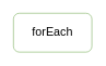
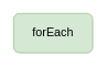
  <mxCell id="0" />
  <mxCell id="1" parent="0" />
- <mxCell id="2" value="&lt;font style=&quot;font-size: 18px;&quot;&gt;forEach&lt;/font&gt;" style="rounded=1;whiteSpace=wrap;html=1;fillColor=#ffffff;strokeColor=#82b366;" vertex="1" parent="1"><mxGeometry x="20" y="20" width="120" height="60" as="geometry" /></mxCell>
+ <mxCell id="2" value="&lt;font style=&quot;font-size: 18px;&quot;&gt;forEach&lt;/font&gt;" style="rounded=1;whiteSpace=wrap;html=1;fillColor=#d5e8d4;strokeColor=#82b366;" vertex="1" parent="1"><mxGeometry x="20" y="20" width="120" height="60" as="geometry" /></mxCell>
